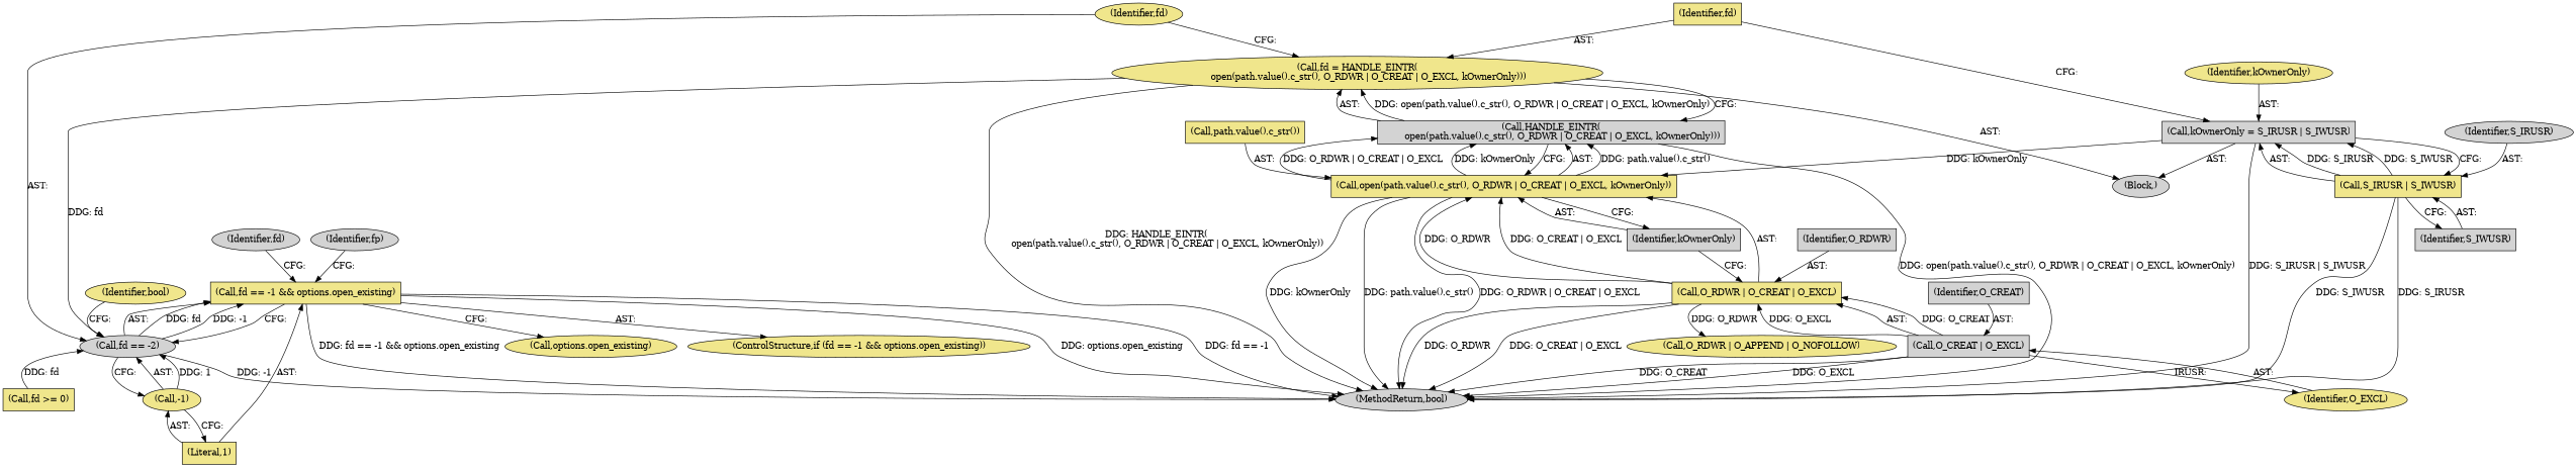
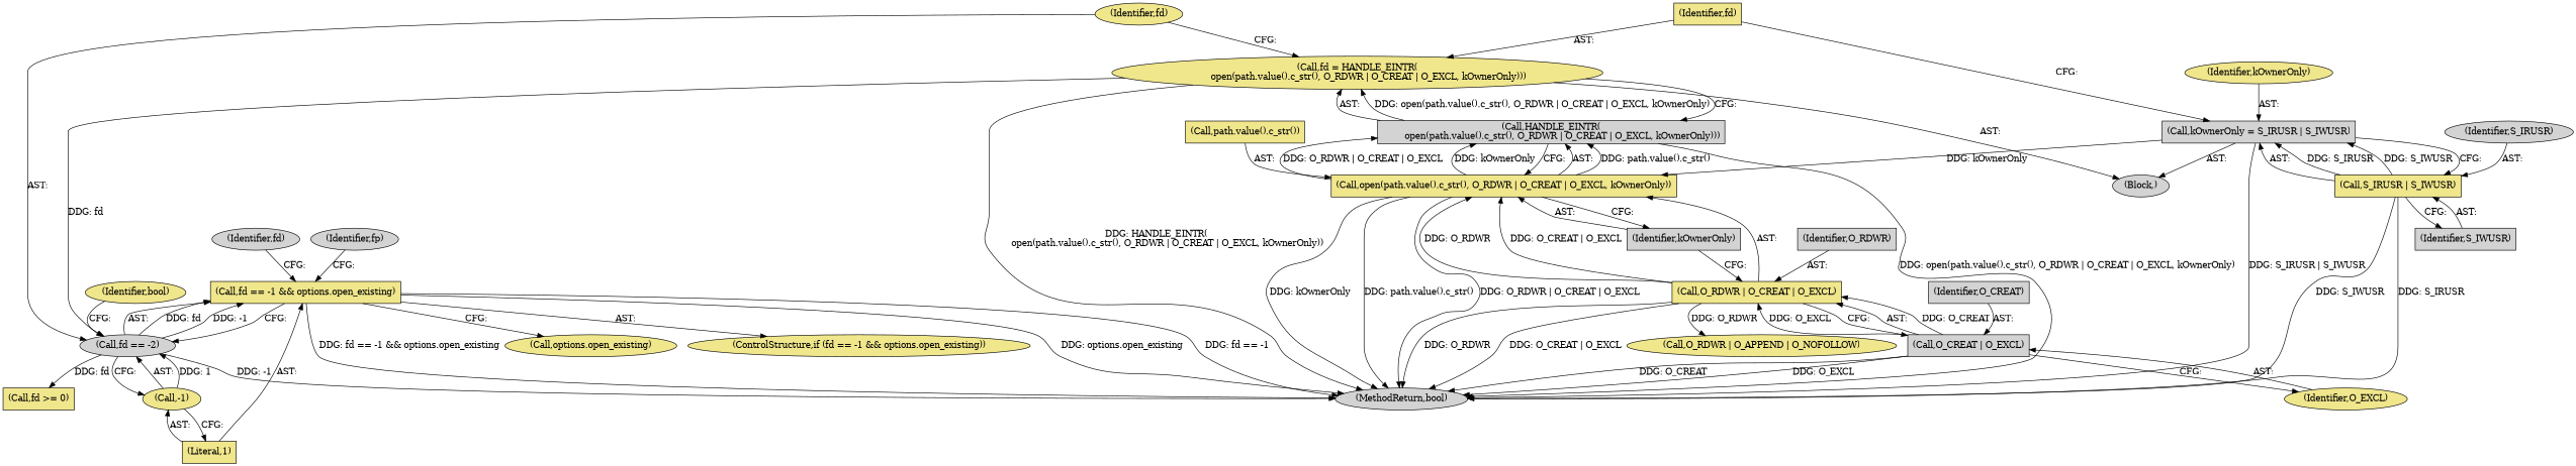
  digraph {
    node [fillcolor=khaki shape=box style=filled]
    n1 [label="(Call,fd == -1 && options.open_existing)"]
    n2 [fillcolor=lightgrey label="(Call,fd == -2)" shape=ellipse]
    n3 [label="(Call,options.open_existing)" shape=ellipse]
    n4 [fillcolor=lightgrey label="(MethodReturn,bool)" shape=ellipse]
    n5 [label="(ControlStructure,if (fd == -1 && options.open_existing))" shape=ellipse]
    n6 [label="(Call,-1)" shape=ellipse]
    n7 [label="(Call,fd >= 0)"]
    n8 [label="(Literal,1)"]
    n9 [label="(Call,fd = HANDLE_EINTR(\n        open(path.value().c_str(), O_RDWR | O_CREAT | O_EXCL, kOwnerOnly)))" shape=ellipse]
    n10 [fillcolor=lightgrey label="(Call,HANDLE_EINTR(\n        open(path.value().c_str(), O_RDWR | O_CREAT | O_EXCL, kOwnerOnly)))"]
    n11 [fillcolor=lightgrey label="(Block,)" shape=ellipse]
    n12 [label="(Call,open(path.value().c_str(), O_RDWR | O_CREAT | O_EXCL, kOwnerOnly))"]
    n13 [fillcolor=lightgrey label="(Identifier,kOwnerOnly)"]
    n14 [label="(Call,O_RDWR | O_CREAT | O_EXCL)"]
    n15 [fillcolor=lightgrey label="(Call,O_CREAT | O_EXCL)"]
    n16 [label="(Call,O_RDWR | O_APPEND | O_NOFOLLOW)" shape=ellipse]
    n17 [label="(Identifier,O_EXCL)" shape=ellipse]
    n18 [fillcolor=lightgrey label="(Call,kOwnerOnly = S_IRUSR | S_IWUSR)"]
    n19 [label="(Call,S_IRUSR | S_IWUSR)"]
    n20 [fillcolor=lightgrey label="(Identifier,S_IWUSR)"]
    n21 [label="(Call,path.value().c_str())"]
    n22 [fillcolor=lightgrey label="(Identifier,fp)" shape=ellipse]
    n23 [fillcolor=lightgrey label="(Identifier,O_CREAT)"]
    n24 [label="(Identifier,fd)" shape=ellipse]
    n25 [label="(Identifier,bool)" shape=ellipse]
    n26 [fillcolor=lightgrey label="(Identifier,S_IRUSR)" shape=ellipse]
    n27 [fillcolor=lightgrey label="(Identifier,O_RDWR)"]
    n28 [fillcolor=lightgrey label="(Identifier,fd)" shape=ellipse]
    n29 [label="(Identifier,kOwnerOnly)" shape=ellipse]
    n30 [label="(Identifier,fd)"]
    n1 -> n2 [label="CFG: "]
    n1 -> n3 [label="CFG: "]
    n1 -> n4 [label="DDG: fd == -1 && options.open_existing"]
    n1 -> n4 [label="DDG: options.open_existing"]
    n1 -> n4 [label="DDG: fd == -1"]
    n1 -> n5 [label="AST: "]
    n2 -> n1 [label="AST: "]
    n2 -> n1 [label="DDG: fd"]
    n2 -> n1 [label="DDG: -1"]
    n2 -> n4 [label="DDG: -1"]
    n2 -> n6 [label="CFG: "]
-   n7 -> n2 [label="DDG: fd"]
+   n2 -> n7 [label="DDG: fd"]
    n6 -> n2 [label="AST: "]
    n6 -> n2 [label="DDG: 1"]
    n6 -> n8 [label="CFG: "]
    n8 -> n1 [label="AST: "]
    n8 -> n6 [label="AST: "]
    n9 -> n2 [label="DDG: fd"]
    n9 -> n4 [label="DDG: HANDLE_EINTR(\n        open(path.value().c_str(), O_RDWR | O_CREAT | O_EXCL, kOwnerOnly))"]
    n9 -> n10 [label="CFG: "]
    n9 -> n11 [label="AST: "]
    n10 -> n4 [label="DDG: open(path.value().c_str(), O_RDWR | O_CREAT | O_EXCL, kOwnerOnly)"]
    n10 -> n9 [label="AST: "]
    n10 -> n9 [label="DDG: open(path.value().c_str(), O_RDWR | O_CREAT | O_EXCL, kOwnerOnly)"]
    n10 -> n12 [label="CFG: "]
    n12 -> n4 [label="DDG: kOwnerOnly"]
    n12 -> n4 [label="DDG: path.value().c_str()"]
    n12 -> n4 [label="DDG: O_RDWR | O_CREAT | O_EXCL"]
    n12 -> n10 [label="AST: "]
    n12 -> n10 [label="DDG: path.value().c_str()"]
    n12 -> n10 [label="DDG: O_RDWR | O_CREAT | O_EXCL"]
    n12 -> n10 [label="DDG: kOwnerOnly"]
    n12 -> n13 [label="CFG: "]
    n13 -> n12 [label="AST: "]
    n13 -> n14 [label="CFG: "]
    n14 -> n4 [label="DDG: O_RDWR"]
    n14 -> n4 [label="DDG: O_CREAT | O_EXCL"]
    n14 -> n12 [label="AST: "]
    n14 -> n12 [label="DDG: O_RDWR"]
    n14 -> n12 [label="DDG: O_CREAT | O_EXCL"]
+   n14 -> n15 [label="CFG: "]
    n14 -> n16 [label="DDG: O_RDWR"]
    n15 -> n4 [label="DDG: O_EXCL"]
    n15 -> n4 [label="DDG: O_CREAT"]
    n15 -> n14 [label="AST: "]
    n15 -> n14 [label="DDG: O_CREAT"]
    n15 -> n14 [label="DDG: O_EXCL"]
-   n15 -> n17 [label="IRUSR: "]
+   n15 -> n17 [label="CFG: "]
    n17 -> n15 [label="AST: "]
    n18 -> n4 [label="DDG: S_IRUSR | S_IWUSR"]
    n18 -> n11 [label="AST: "]
    n18 -> n12 [label="DDG: kOwnerOnly"]
    n18 -> n19 [label="CFG: "]
    n19 -> n4 [label="DDG: S_IRUSR"]
    n19 -> n4 [label="DDG: S_IWUSR"]
    n19 -> n18 [label="AST: "]
    n19 -> n18 [label="DDG: S_IRUSR"]
    n19 -> n18 [label="DDG: S_IWUSR"]
    n19 -> n20 [label="CFG: "]
    n20 -> n19 [label="AST: "]
    n21 -> n12 [label="AST: "]
    n22 -> n1 [label="CFG: "]
    n23 -> n15 [label="AST: "]
    n24 -> n2 [label="AST: "]
    n24 -> n9 [label="CFG: "]
    n25 -> n2 [label="CFG: "]
    n26 -> n19 [label="AST: "]
    n27 -> n14 [label="AST: "]
    n28 -> n1 [label="CFG: "]
    n29 -> n18 [label="AST: "]
    n30 -> n9 [label="AST: "]
    n30 -> n18 [label="CFG: "]
  }
